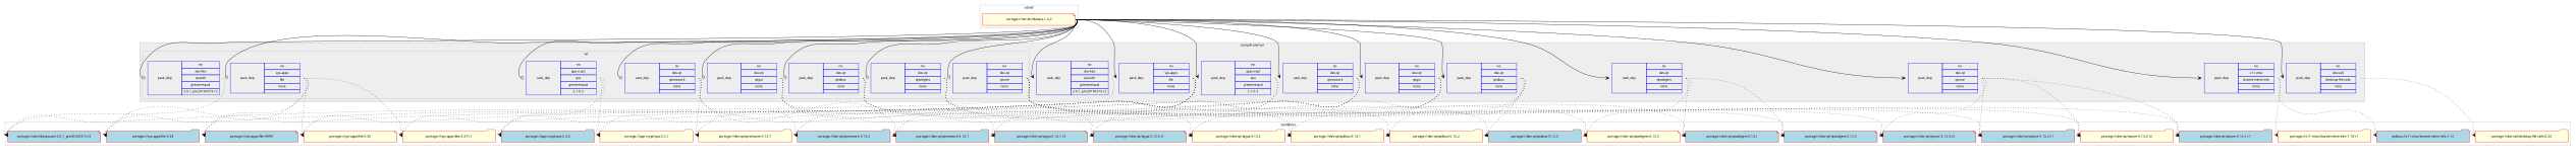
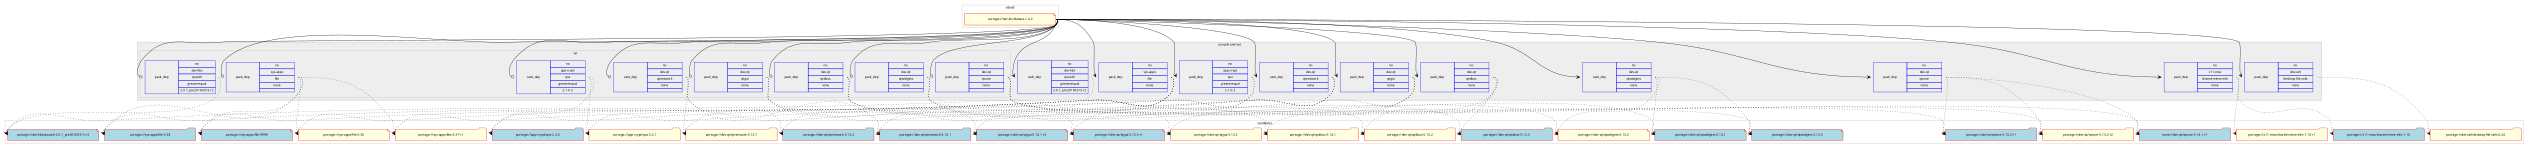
  digraph {
    compound=true
    concentrate=true
    fontname="Noto Sans"
    fontsize=10
    newrank=true
    rankdir=TB
    ranksep=1.5
    node [color=red fontname="Noto Sans" fontsize=10 shape=none style=filled]
    edge [arrowhead=vee fontname="Noto Sans" headport=w style=dotted tailport=e weight=100]
    n1 [fillcolor=lightyellow label="portage://net-im/dianara-1.4.2" shape=note width=4]
    n2 [color=blue label=<<TABLE BORDER="0" CELLBORDER="1" CELLSPACING="0" CELLPADDING="4" WIDTH="220"><TR><TD ROWSPAN="6" CELLPADDING="30">pack_dep</TD></TR><TR><TD WIDTH="110">no</TD></TR><TR><TD>app-crypt</TD></TR><TR><TD>qca</TD></TR><TR><TD>greaterequal</TD></TR><TR><TD>2.1.0.3</TD></TR></TABLE>> style=""]
    n3 [color=blue label=<<TABLE BORDER="0" CELLBORDER="1" CELLSPACING="0" CELLPADDING="4" WIDTH="220"><TR><TD ROWSPAN="6" CELLPADDING="30">pack_dep</TD></TR><TR><TD WIDTH="110">no</TD></TR><TR><TD>dev-libs</TD></TR><TR><TD>qoauth</TD></TR><TR><TD>greaterequal</TD></TR><TR><TD>2.0.1_pre20160315-r2</TD></TR></TABLE>> style=""]
    n4 [color=blue label=<<TABLE BORDER="0" CELLBORDER="1" CELLSPACING="0" CELLPADDING="4" WIDTH="220"><TR><TD ROWSPAN="6" CELLPADDING="30">pack_dep</TD></TR><TR><TD WIDTH="110">no</TD></TR><TR><TD>dev-qt</TD></TR><TR><TD>qtcore</TD></TR><TR><TD>none</TD></TR><TR><TD></TD></TR></TABLE>> style=""]
    n5 [color=blue label=<<TABLE BORDER="0" CELLBORDER="1" CELLSPACING="0" CELLPADDING="4" WIDTH="220"><TR><TD ROWSPAN="6" CELLPADDING="30">pack_dep</TD></TR><TR><TD WIDTH="110">no</TD></TR><TR><TD>dev-qt</TD></TR><TR><TD>qtdbus</TD></TR><TR><TD>none</TD></TR><TR><TD></TD></TR></TABLE>> style=""]
    n6 [color=blue label=<<TABLE BORDER="0" CELLBORDER="1" CELLSPACING="0" CELLPADDING="4" WIDTH="220"><TR><TD ROWSPAN="6" CELLPADDING="30">pack_dep</TD></TR><TR><TD WIDTH="110">no</TD></TR><TR><TD>dev-qt</TD></TR><TR><TD>qtgui</TD></TR><TR><TD>none</TD></TR><TR><TD></TD></TR></TABLE>> style=""]
    n7 [color=blue label=<<TABLE BORDER="0" CELLBORDER="1" CELLSPACING="0" CELLPADDING="4" WIDTH="220"><TR><TD ROWSPAN="6" CELLPADDING="30">pack_dep</TD></TR><TR><TD WIDTH="110">no</TD></TR><TR><TD>dev-qt</TD></TR><TR><TD>qtnetwork</TD></TR><TR><TD>none</TD></TR><TR><TD></TD></TR></TABLE>> style=""]
    n8 [color=blue label=<<TABLE BORDER="0" CELLBORDER="1" CELLSPACING="0" CELLPADDING="4" WIDTH="220"><TR><TD ROWSPAN="6" CELLPADDING="30">pack_dep</TD></TR><TR><TD WIDTH="110">no</TD></TR><TR><TD>dev-qt</TD></TR><TR><TD>qtwidgets</TD></TR><TR><TD>none</TD></TR><TR><TD></TD></TR></TABLE>> style=""]
    n9 [color=blue label=<<TABLE BORDER="0" CELLBORDER="1" CELLSPACING="0" CELLPADDING="4" WIDTH="220"><TR><TD ROWSPAN="6" CELLPADDING="30">pack_dep</TD></TR><TR><TD WIDTH="110">no</TD></TR><TR><TD>dev-util</TD></TR><TR><TD>desktop-file-utils</TD></TR><TR><TD>none</TD></TR><TR><TD></TD></TR></TABLE>> style=""]
    n10 [color=blue label=<<TABLE BORDER="0" CELLBORDER="1" CELLSPACING="0" CELLPADDING="4" WIDTH="220"><TR><TD ROWSPAN="6" CELLPADDING="30">pack_dep</TD></TR><TR><TD WIDTH="110">no</TD></TR><TR><TD>sys-apps</TD></TR><TR><TD>file</TD></TR><TR><TD>none</TD></TR><TR><TD></TD></TR></TABLE>> style=""]
    n11 [color=blue label=<<TABLE BORDER="0" CELLBORDER="1" CELLSPACING="0" CELLPADDING="4" WIDTH="220"><TR><TD ROWSPAN="6" CELLPADDING="30">pack_dep</TD></TR><TR><TD WIDTH="110">no</TD></TR><TR><TD>x11-misc</TD></TR><TR><TD>shared-mime-info</TD></TR><TR><TD>none</TD></TR><TR><TD></TD></TR></TABLE>> style=""]
    n12 [color=blue label=<<TABLE BORDER="0" CELLBORDER="1" CELLSPACING="0" CELLPADDING="4" WIDTH="220"><TR><TD ROWSPAN="6" CELLPADDING="30">pack_dep</TD></TR><TR><TD WIDTH="110">no</TD></TR><TR><TD>app-crypt</TD></TR><TR><TD>qca</TD></TR><TR><TD>greaterequal</TD></TR><TR><TD>2.1.0.3</TD></TR></TABLE>> style=""]
    n13 [color=blue label=<<TABLE BORDER="0" CELLBORDER="1" CELLSPACING="0" CELLPADDING="4" WIDTH="220"><TR><TD ROWSPAN="6" CELLPADDING="30">pack_dep</TD></TR><TR><TD WIDTH="110">no</TD></TR><TR><TD>dev-libs</TD></TR><TR><TD>qoauth</TD></TR><TR><TD>greaterequal</TD></TR><TR><TD>2.0.1_pre20160315-r2</TD></TR></TABLE>> style=""]
    n14 [color=blue label=<<TABLE BORDER="0" CELLBORDER="1" CELLSPACING="0" CELLPADDING="4" WIDTH="220"><TR><TD ROWSPAN="6" CELLPADDING="30">pack_dep</TD></TR><TR><TD WIDTH="110">no</TD></TR><TR><TD>dev-qt</TD></TR><TR><TD>qtcore</TD></TR><TR><TD>none</TD></TR><TR><TD></TD></TR></TABLE>> style=""]
    n15 [color=blue label=<<TABLE BORDER="0" CELLBORDER="1" CELLSPACING="0" CELLPADDING="4" WIDTH="220"><TR><TD ROWSPAN="6" CELLPADDING="30">pack_dep</TD></TR><TR><TD WIDTH="110">no</TD></TR><TR><TD>dev-qt</TD></TR><TR><TD>qtdbus</TD></TR><TR><TD>none</TD></TR><TR><TD></TD></TR></TABLE>> style=""]
    n16 [color=blue label=<<TABLE BORDER="0" CELLBORDER="1" CELLSPACING="0" CELLPADDING="4" WIDTH="220"><TR><TD ROWSPAN="6" CELLPADDING="30">pack_dep</TD></TR><TR><TD WIDTH="110">no</TD></TR><TR><TD>dev-qt</TD></TR><TR><TD>qtgui</TD></TR><TR><TD>none</TD></TR><TR><TD></TD></TR></TABLE>> style=""]
    n17 [color=blue label=<<TABLE BORDER="0" CELLBORDER="1" CELLSPACING="0" CELLPADDING="4" WIDTH="220"><TR><TD ROWSPAN="6" CELLPADDING="30">pack_dep</TD></TR><TR><TD WIDTH="110">no</TD></TR><TR><TD>dev-qt</TD></TR><TR><TD>qtnetwork</TD></TR><TR><TD>none</TD></TR><TR><TD></TD></TR></TABLE>> style=""]
    n18 [color=blue label=<<TABLE BORDER="0" CELLBORDER="1" CELLSPACING="0" CELLPADDING="4" WIDTH="220"><TR><TD ROWSPAN="6" CELLPADDING="30">pack_dep</TD></TR><TR><TD WIDTH="110">no</TD></TR><TR><TD>dev-qt</TD></TR><TR><TD>qtwidgets</TD></TR><TR><TD>none</TD></TR><TR><TD></TD></TR></TABLE>> style=""]
    n19 [color=blue label=<<TABLE BORDER="0" CELLBORDER="1" CELLSPACING="0" CELLPADDING="4" WIDTH="220"><TR><TD ROWSPAN="6" CELLPADDING="30">pack_dep</TD></TR><TR><TD WIDTH="110">no</TD></TR><TR><TD>sys-apps</TD></TR><TR><TD>file</TD></TR><TR><TD>none</TD></TR><TR><TD></TD></TR></TABLE>> style=""]
    n20 [fillcolor=lightblue label="portage://app-crypt/qca-2.3.0" shape=folder width=4]
    n21 [fillcolor=lightyellow label="portage://app-crypt/qca-2.2.1" shape=folder width=4]
    n22 [fillcolor=lightblue label="portage://dev-libs/qoauth-2.0.1_pre20160315-r3" shape=note width=4]
-   n23 [fillcolor=lightblue label="portage://dev-qt/qtcore-5.14.1-r1" shape=folder width=4]
+   n23 [fillcolor=lightblue label="none://dev-qt/qtcore-5.14.1-r1" shape=folder width=4]
    n24 [fillcolor=lightyellow label="portage://dev-qt/qtcore-5.13.2-r2" shape=folder width=4]
    n25 [fillcolor=lightblue label="portage://dev-qt/qtcore-5.13.2-r1" shape=folder width=4]
-   n26 [fillcolor=lightblue label="portage://dev-qt/qtcore-5.12.3-r2" shape=note width=4]
    n27 [fillcolor=lightblue label="portage://sys-apps/file-9999" shape=note width=4]
    n28 [fillcolor=lightblue label="portage://sys-apps/file-5.38" shape=folder width=4]
    n29 [fillcolor=lightyellow label="portage://sys-apps/libs-5.37-r1" shape=folder width=4]
    n30 [fillcolor=lightyellow label="portage://sys-apps/file-5.36" shape=note width=4]
    n31 [fillcolor=lightyellow label="portage://dev-qt/qtdbus-5.14.1" shape=folder width=4]
    n32 [fillcolor=lightyellow label="portage://dev-qt/qtdbus-5.13.2" shape=folder width=4]
    n33 [fillcolor=lightblue label="portage://dev-qt/qtdbus-5.12.3" shape=folder width=4]
    n34 [fillcolor=lightblue label="portage://dev-qt/qtgui-5.14.1-r3" shape=note width=4]
    n35 [fillcolor=lightyellow label="portage://dev-qt/qtgui-5.13.2" shape=folder width=4]
    n36 [fillcolor=lightblue label="portage://dev-qt/qtgui-5.12.3-r1" shape=note width=4]
    n37 [fillcolor=lightblue label="portage://dev-qt/qtnetwork-5.14.1" shape=folder width=4]
    n38 [fillcolor=lightblue label="portage://dev-qt/qtnetwork-5.13.2" shape=folder width=4]
    n39 [fillcolor=lightyellow label="portage://dev-qt/qtnetwork-5.12.7" shape=folder width=4]
    n40 [fillcolor=lightblue label="portage://dev-qt/qtwidgets-5.14.1" shape=note width=4]
    n41 [fillcolor=lightyellow label="portage://dev-qt/qtwidgets-5.13.2" shape=note width=4]
    n42 [fillcolor=lightblue label="portage://dev-qt/qtwidgets-5.12.3" shape=note width=4]
    n43 [fillcolor=lightyellow label="portage://dev-util/desktop-file-utils-0.24" shape=folder width=4]
    n44 [fillcolor=lightyellow label="portage://x11-misc/shared-mime-info-1.10-r1" shape=folder width=4]
-   n45 [fillcolor=lightblue label="qtdbus://x11-misc/shared-mime-info-1.10" shape=folder width=4]
+   n45 [fillcolor=lightblue label="portage://x11-misc/shared-mime-info-1.10" shape=folder width=4]
    subgraph cluster_1 {
      color=gray
      label=<<i>dependencies</i>>
      subgraph cluster_2 {
        color=gray
        fillcolor="#eeeeee"
        label=<<i>compile</i>>
        style=filled
        subgraph sub_3 {
          color=gray
          fillcolor="#eeeeee"
          label=<<i>compile</i>>
          style=filled
          n2
        }
        subgraph sub_4 {
          color=gray
          fillcolor="#eeeeee"
          label=<<i>compile</i>>
          style=filled
          n3
        }
        subgraph sub_5 {
          color=gray
          fillcolor="#eeeeee"
          label=<<i>compile</i>>
          style=filled
          n4
        }
        subgraph sub_6 {
          color=gray
          fillcolor="#eeeeee"
          label=<<i>compile</i>>
          style=filled
          n5
        }
        subgraph sub_7 {
          color=gray
          fillcolor="#eeeeee"
          label=<<i>compile</i>>
          style=filled
          n6
        }
        subgraph sub_8 {
          color=gray
          fillcolor="#eeeeee"
          label=<<i>compile</i>>
          style=filled
          n7
        }
        subgraph sub_9 {
          color=gray
          fillcolor="#eeeeee"
          label=<<i>compile</i>>
          style=filled
          n8
        }
        subgraph sub_10 {
          color=gray
          fillcolor="#eeeeee"
          label=<<i>compile</i>>
          style=filled
          n9
        }
        subgraph sub_11 {
          color=gray
          fillcolor="#eeeeee"
          label=<<i>compile</i>>
          style=filled
          n10
        }
        subgraph sub_12 {
          color=gray
          fillcolor="#eeeeee"
          label=<<i>compile</i>>
          style=filled
          n11
        }
      }
      subgraph cluster_13 {
        color=gray
        fillcolor="#eeeeee"
        label=<<i>compile and run</i>>
        style=filled
      }
      subgraph cluster_14 {
        color=gray
        fillcolor="#eeeeee"
        label=<<i>run</i>>
        style=filled
        subgraph sub_15 {
          color=gray
          fillcolor="#eeeeee"
          label=<<i>run</i>>
          style=filled
          n12
        }
        subgraph sub_16 {
          color=gray
          fillcolor="#eeeeee"
          label=<<i>run</i>>
          style=filled
          n13
        }
        subgraph sub_17 {
          color=gray
          fillcolor="#eeeeee"
          label=<<i>run</i>>
          style=filled
          n14
        }
        subgraph sub_18 {
          color=gray
          fillcolor="#eeeeee"
          label=<<i>run</i>>
          style=filled
          n15
        }
        subgraph sub_19 {
          color=gray
          fillcolor="#eeeeee"
          label=<<i>run</i>>
          style=filled
          n16
        }
        subgraph sub_20 {
          color=gray
          fillcolor="#eeeeee"
          label=<<i>run</i>>
          style=filled
          n17
        }
        subgraph sub_21 {
          color=gray
          fillcolor="#eeeeee"
          label=<<i>run</i>>
          style=filled
          n18
        }
        subgraph sub_22 {
          color=gray
          fillcolor="#eeeeee"
          label=<<i>run</i>>
          style=filled
          n19
        }
      }
    }
    subgraph cluster_23 {
      color=gray
      label=<<i>ebuild</i>>
      rank=same
      n1
    }
    subgraph cluster_24 {
      color=gray
      label=<<i>candidates</i>>
      rank=same
      subgraph sub_25 {
        color=black
        label=<<i>candidates</i>>
        nodesep=1
        rank=same
        n20
        n21
      }
      subgraph sub_26 {
        color=black
        label=<<i>candidates</i>>
        nodesep=1
        rank=same
        n22
      }
      subgraph sub_27 {
        color=black
        label=<<i>candidates</i>>
        nodesep=1
        rank=same
        n23
        n24
        n25
-       n26
      }
      subgraph sub_28 {
        color=black
        label=<<i>candidates</i>>
        nodesep=1
        rank=same
        n27
        n28
        n29
        n30
      }
      subgraph sub_29 {
        color=black
        label=<<i>candidates</i>>
        nodesep=1
        rank=same
        n31
        n32
        n33
      }
      subgraph sub_30 {
        color=black
        label=<<i>candidates</i>>
        nodesep=1
        rank=same
        n34
        n35
        n36
      }
      subgraph sub_31 {
        color=black
        label=<<i>candidates</i>>
        nodesep=1
        rank=same
        n37
        n38
        n39
      }
      subgraph sub_32 {
        color=black
        label=<<i>candidates</i>>
        nodesep=1
        rank=same
        n40
        n41
        n42
      }
      subgraph sub_33 {
        color=black
        label=<<i>candidates</i>>
        nodesep=1
        rank=same
        n27
        n28
        n29
        n30
      }
      subgraph sub_34 {
        color=black
        label=<<i>candidates</i>>
        nodesep=1
        rank=same
        n43
      }
      subgraph sub_35 {
        color=black
        label=<<i>candidates</i>>
        nodesep=1
        rank=same
        n44
        n45
      }
      subgraph sub_36 {
        color=black
        label=<<i>candidates</i>>
        nodesep=1
        rank=same
        n20
        n21
      }
      subgraph sub_37 {
        color=black
        label=<<i>candidates</i>>
        nodesep=1
        rank=same
        n22
      }
      subgraph sub_38 {
        color=black
        label=<<i>candidates</i>>
        nodesep=1
        rank=same
        n40
        n41
        n42
      }
      subgraph sub_39 {
        color=black
        label=<<i>candidates</i>>
        nodesep=1
        rank=same
        n23
        n24
        n25
-       n26
      }
      subgraph sub_40 {
        color=black
        label=<<i>candidates</i>>
        nodesep=1
        rank=same
        n31
        n32
        n33
      }
      subgraph sub_41 {
        color=black
        label=<<i>candidates</i>>
        nodesep=1
        rank=same
        n34
        n35
        n36
      }
      subgraph sub_42 {
        color=black
        label=<<i>candidates</i>>
        nodesep=1
        rank=same
        n37
        n38
        n39
      }
    }
    n1 -> n2 [style=solid weight=20]
    n1 -> n3 [style=solid weight=20]
    n1 -> n4 [style=solid weight=20]
    n1 -> n5 [style=solid weight=20]
    n1 -> n6 [style=solid weight=20]
    n1 -> n7 [style=solid weight=20]
    n1 -> n8 [style=solid weight=20]
    n1 -> n9 [style=solid weight=20]
    n1 -> n10 [style=solid weight=20]
    n1 -> n11 [style=solid weight=20]
    n1 -> n12 [arrowhead=odot style=solid weight=20]
    n1 -> n13 [arrowhead=odot style=solid weight=20]
    n1 -> n14 [arrowhead=odot style=solid weight=20]
    n1 -> n15 [arrowhead=odot style=solid weight=20]
    n1 -> n16 [arrowhead=odot style=solid weight=20]
    n1 -> n17 [arrowhead=odot style=solid weight=20]
    n1 -> n18 [arrowhead=odot style=solid weight=20]
    n1 -> n19 [arrowhead=odot style=solid weight=20]
    n2 -> n20
    n2 -> n21
    n3 -> n22
    n4 -> n23
    n4 -> n24
    n4 -> n25
-   n4 -> n26
    n5 -> n31
    n5 -> n32
    n5 -> n33
    n6 -> n34
    n6 -> n35
    n6 -> n36
    n7 -> n37
    n7 -> n38
    n7 -> n39
    n8 -> n40
    n8 -> n41
    n8 -> n42
    n9 -> n43
    n10 -> n27
    n10 -> n28
    n10 -> n29
    n10 -> n30
    n11 -> n44
    n11 -> n45
    n12 -> n20
    n12 -> n21
    n13 -> n22
    n14 -> n23
    n14 -> n24
    n14 -> n25
-   n14 -> n26
    n15 -> n31
    n15 -> n32
    n15 -> n33
    n16 -> n34
    n16 -> n35
    n16 -> n36
    n17 -> n37
    n17 -> n38
    n17 -> n39
    n18 -> n40
    n18 -> n41
    n18 -> n42
    n19 -> n27
    n19 -> n28
    n19 -> n29
    n19 -> n30
  }
